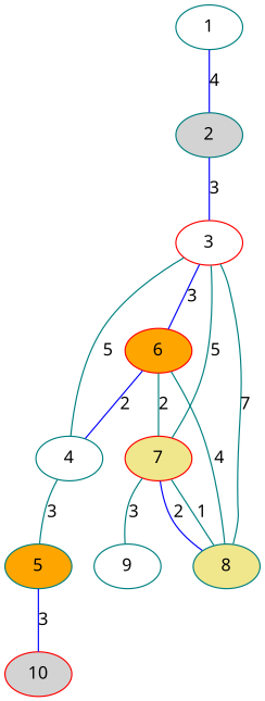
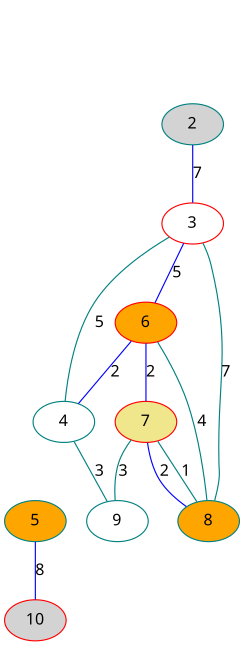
  graph {
    fontname="Noto Sans"
    node [color=teal fillcolor=white fontname="Noto Sans" style=filled weight=1]
    edge [color=teal fontname="Noto Sans"]
    2 [fillcolor=lightgrey]
-   1
    3 [color=red]
    4
    6 [color=red fillcolor=orange]
    7 [color=red fillcolor=khaki]
-   8 [fillcolor=khaki]
+   8 [fillcolor=orange]
    5 [fillcolor=orange]
    9
    10 [color=red fillcolor=lightgrey weight=4]
-   2 -- 3 [color=blue label=3]
-   1 -- 2 [color=blue label=4]
+   2 -- 3 [color=blue label=7]
    3 -- 4 [label=5]
-   3 -- 6 [color=blue label=3]
-   3 -- 7 [label=5]
+   3 -- 6 [color=blue label=5]
    3 -- 8 [label=7]
-   4 -- 5 [label=3]
+   4 -- 9 [label=3]
    6 -- 4 [color=blue label=2]
-   6 -- 7 [label=2]
+   6 -- 7 [color=blue label=2]
    6 -- 8 [label=4]
    7 -- 8 [label=1]
    7 -- 8 [color=blue label=2]
    7 -- 9 [label=3]
-   5 -- 10 [color=blue label=3]
+   5 -- 10 [color=blue label=8]
  }
